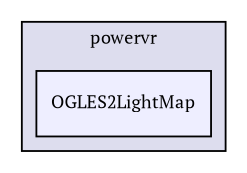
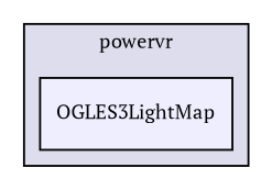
  digraph {
    compound=true
    fontname="PT Serif"
-   n1 [fillcolor="#eeeeff" fontname="PT Serif" fontsize=10 label=OGLES2LightMap pencolor=black shape=box style=filled]
+   n1 [fillcolor="#eeeeff" fontname="PT Serif" fontsize=10 label=OGLES3LightMap pencolor=black shape=box style=filled]
    subgraph cluster_1 {
      bgcolor="#ddddee"
      fontsize=10
      label=powervr
      pencolor=black
      n1
    }
  }
